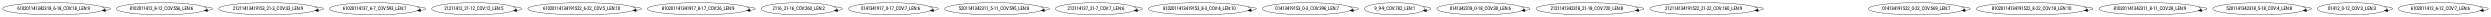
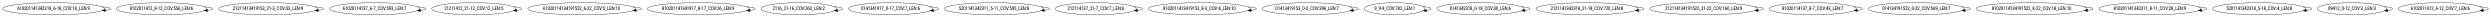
  digraph {
    fontname="Roboto Condensed"
    node [fontname="Roboto Condensed"]
    edge [fontname="Roboto Condensed"]
    "610201141342318_6-18_COV:18_LEN:9"
    "8102011412_8-12_COV:556_LEN:6"
    "21211413419153_21-3_COV:33_LEN:9"
    "61020114137_6-7_COV:593_LEN:7"
    "21211412_21-12_COV:12_LEN:5"
    "61020114134191522_6-22_COV:5_LEN:10"
    "810201141341917_8-17_COV:26_LEN:9"
    "2116_21-16_COV:260_LEN:2"
    "0141341917_0-17_COV:7_LEN:6"
    "5201141342311_5-11_COV:595_LEN:8"
    "212114137_21-7_COV:7_LEN:6"
    "8102011413419153_8-3_COV:4_LEN:10"
    "01413419153_0-3_COV:396_LEN:7"
    "9_9-9_COV:782_LEN:1"
    "0141342318_0-18_COV:30_LEN:6"
    "2121141342318_21-18_COV:720_LEN:8"
    "212114134191522_21-22_COV:160_LEN:9"
+   "81020114137_8-7_COV:43_LEN:7"
    "014134191522_0-22_COV:569_LEN:7"
    "81020114134191522_8-22_COV:18_LEN:10"
    "810201141342311_8-11_COV:28_LEN:9"
    "5201141342318_5-18_COV:4_LEN:8"
-   "01412_0-12_COV:3_LEN:3"
+   "01412_0-12_COV:3_LEN:3" [label="09412_0-12_COV:3_LEN:3"]
    "6102011412_6-12_COV:7_LEN:6"
    "610201141342318_6-18_COV:18_LEN:9" -> "610201141342318_6-18_COV:18_LEN:9"
    "8102011412_8-12_COV:556_LEN:6" -> "8102011412_8-12_COV:556_LEN:6"
    "21211413419153_21-3_COV:33_LEN:9" -> "21211413419153_21-3_COV:33_LEN:9"
    "61020114137_6-7_COV:593_LEN:7" -> "61020114137_6-7_COV:593_LEN:7"
    "21211412_21-12_COV:12_LEN:5" -> "21211412_21-12_COV:12_LEN:5"
    "61020114134191522_6-22_COV:5_LEN:10" -> "61020114134191522_6-22_COV:5_LEN:10"
    "810201141341917_8-17_COV:26_LEN:9" -> "810201141341917_8-17_COV:26_LEN:9"
    "2116_21-16_COV:260_LEN:2" -> "2116_21-16_COV:260_LEN:2"
    "0141341917_0-17_COV:7_LEN:6" -> "0141341917_0-17_COV:7_LEN:6"
    "5201141342311_5-11_COV:595_LEN:8" -> "5201141342311_5-11_COV:595_LEN:8"
    "212114137_21-7_COV:7_LEN:6" -> "212114137_21-7_COV:7_LEN:6"
    "8102011413419153_8-3_COV:4_LEN:10" -> "8102011413419153_8-3_COV:4_LEN:10"
    "01413419153_0-3_COV:396_LEN:7" -> "01413419153_0-3_COV:396_LEN:7"
    "9_9-9_COV:782_LEN:1" -> "9_9-9_COV:782_LEN:1"
    "0141342318_0-18_COV:30_LEN:6" -> "0141342318_0-18_COV:30_LEN:6"
    "2121141342318_21-18_COV:720_LEN:8" -> "2121141342318_21-18_COV:720_LEN:8"
    "212114134191522_21-22_COV:160_LEN:9" -> "212114134191522_21-22_COV:160_LEN:9"
+   "81020114137_8-7_COV:43_LEN:7" -> "81020114137_8-7_COV:43_LEN:7"
    "014134191522_0-22_COV:569_LEN:7" -> "014134191522_0-22_COV:569_LEN:7"
    "81020114134191522_8-22_COV:18_LEN:10" -> "81020114134191522_8-22_COV:18_LEN:10"
    "810201141342311_8-11_COV:28_LEN:9" -> "810201141342311_8-11_COV:28_LEN:9"
    "5201141342318_5-18_COV:4_LEN:8" -> "5201141342318_5-18_COV:4_LEN:8"
    "01412_0-12_COV:3_LEN:3" -> "01412_0-12_COV:3_LEN:3"
    "6102011412_6-12_COV:7_LEN:6" -> "6102011412_6-12_COV:7_LEN:6"
  }
